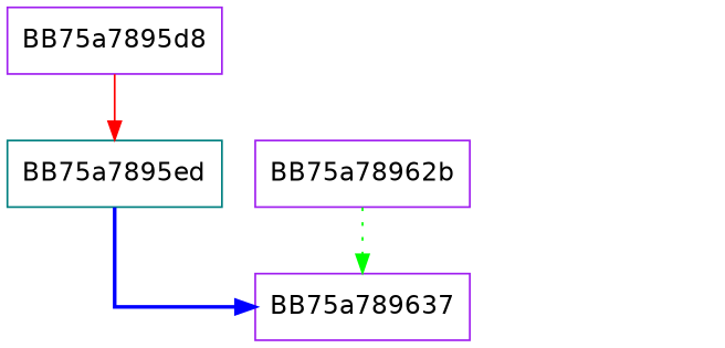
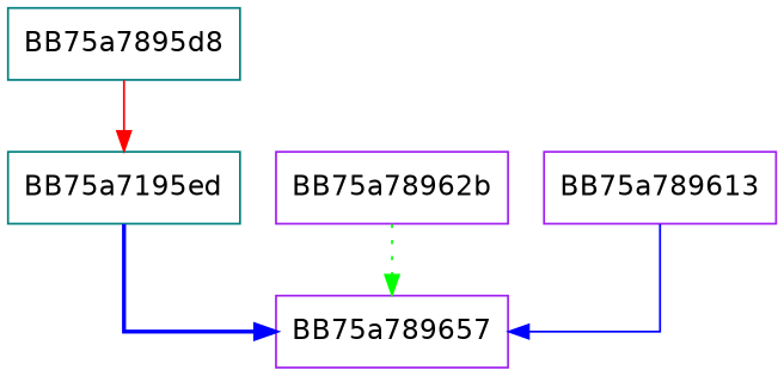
  digraph {
    fontname="DejaVu Sans"
    splines=ortho
    node [color=purple fontname="DejaVu Sans" shape=box]
    edge [color=blue fontname="DejaVu Sans" style=solid]
-   BB75a7895d8
-   BB75a7895ed [color=teal]
-   BB75a789637
+   BB75a7895d8 [color=teal]
+   BB75a7895ed [color=teal label=BB75a7195ed]
+   BB75a789637 [label=BB75a789657]
    BB75a78962b
+   BB75a789613
    BB75a7895d8 -> BB75a7895ed [color=red]
    BB75a7895ed -> BB75a789637 [style=bold]
    BB75a78962b -> BB75a789637 [color=green style=dotted]
+   BB75a789613 -> BB75a789637
  }
